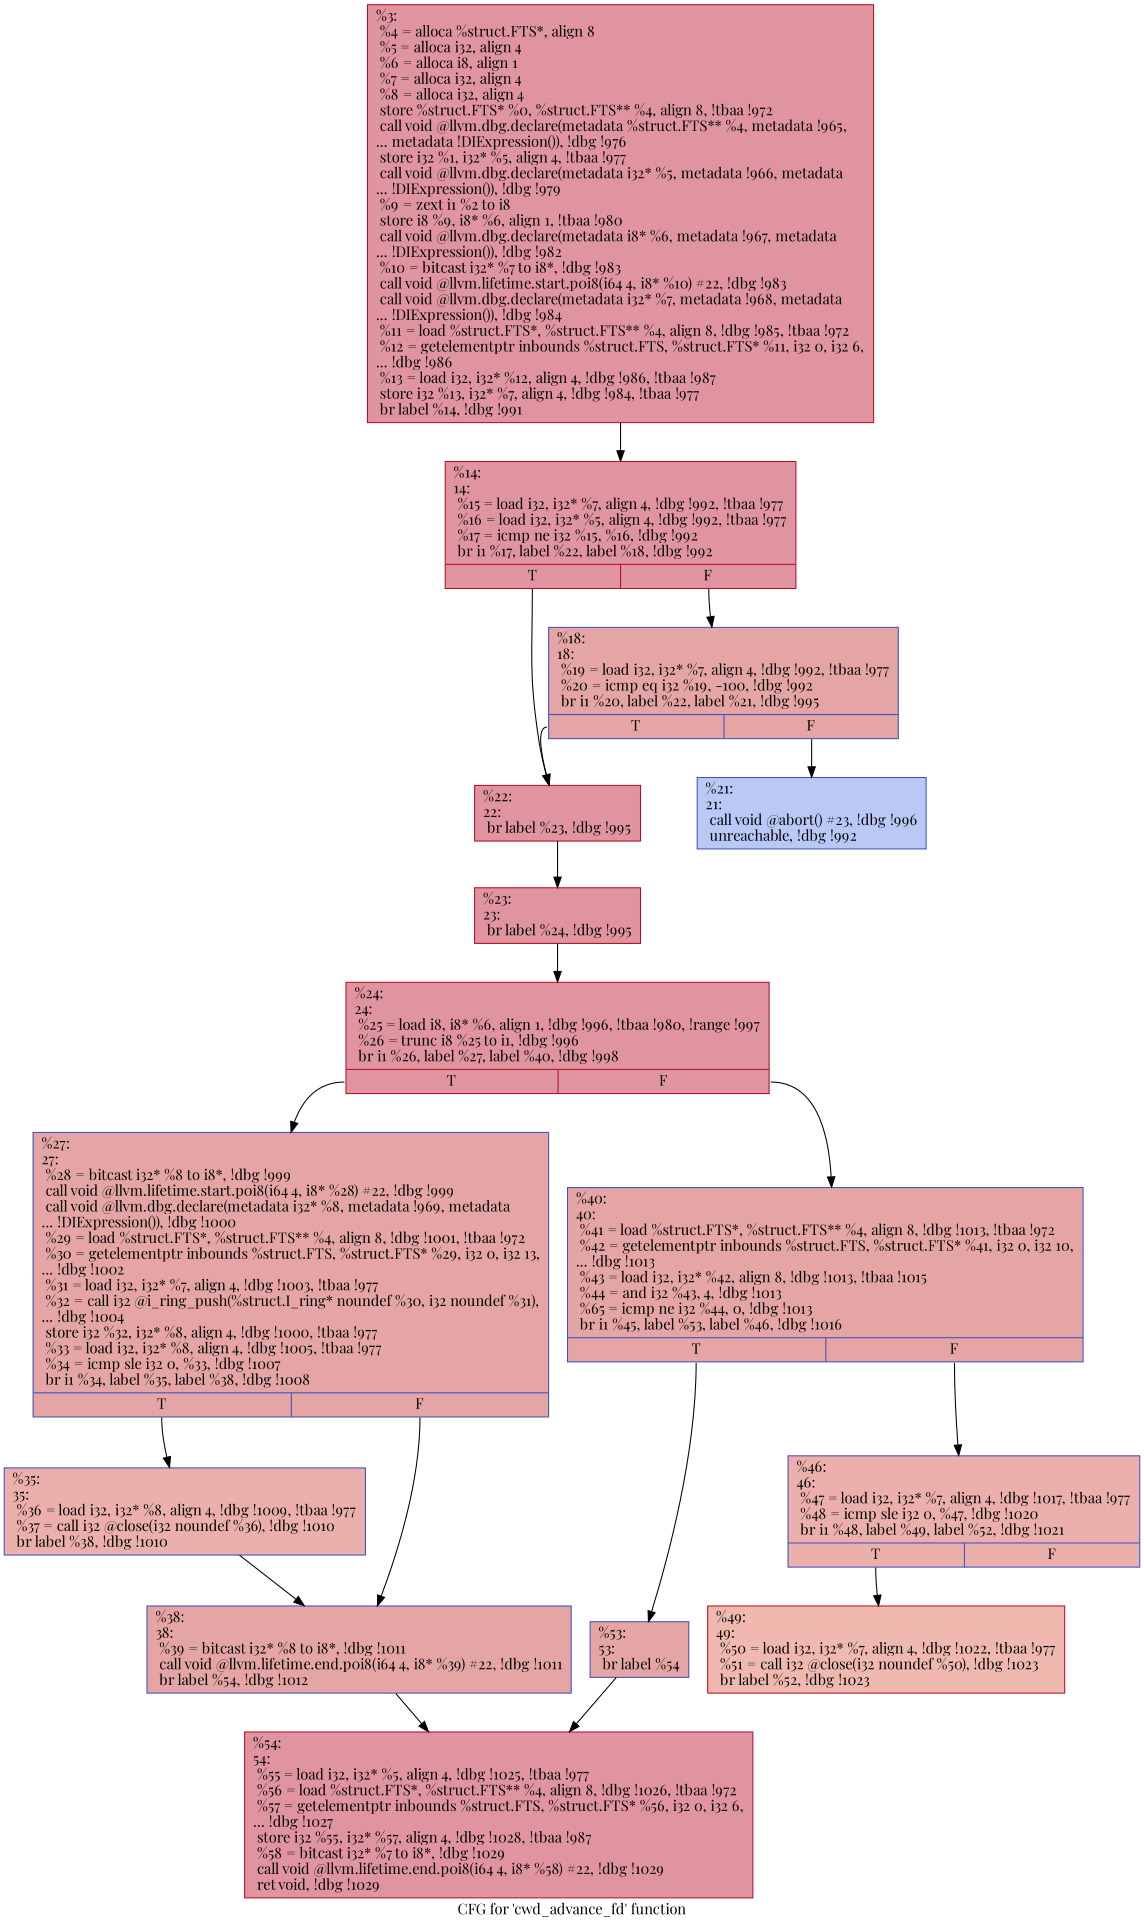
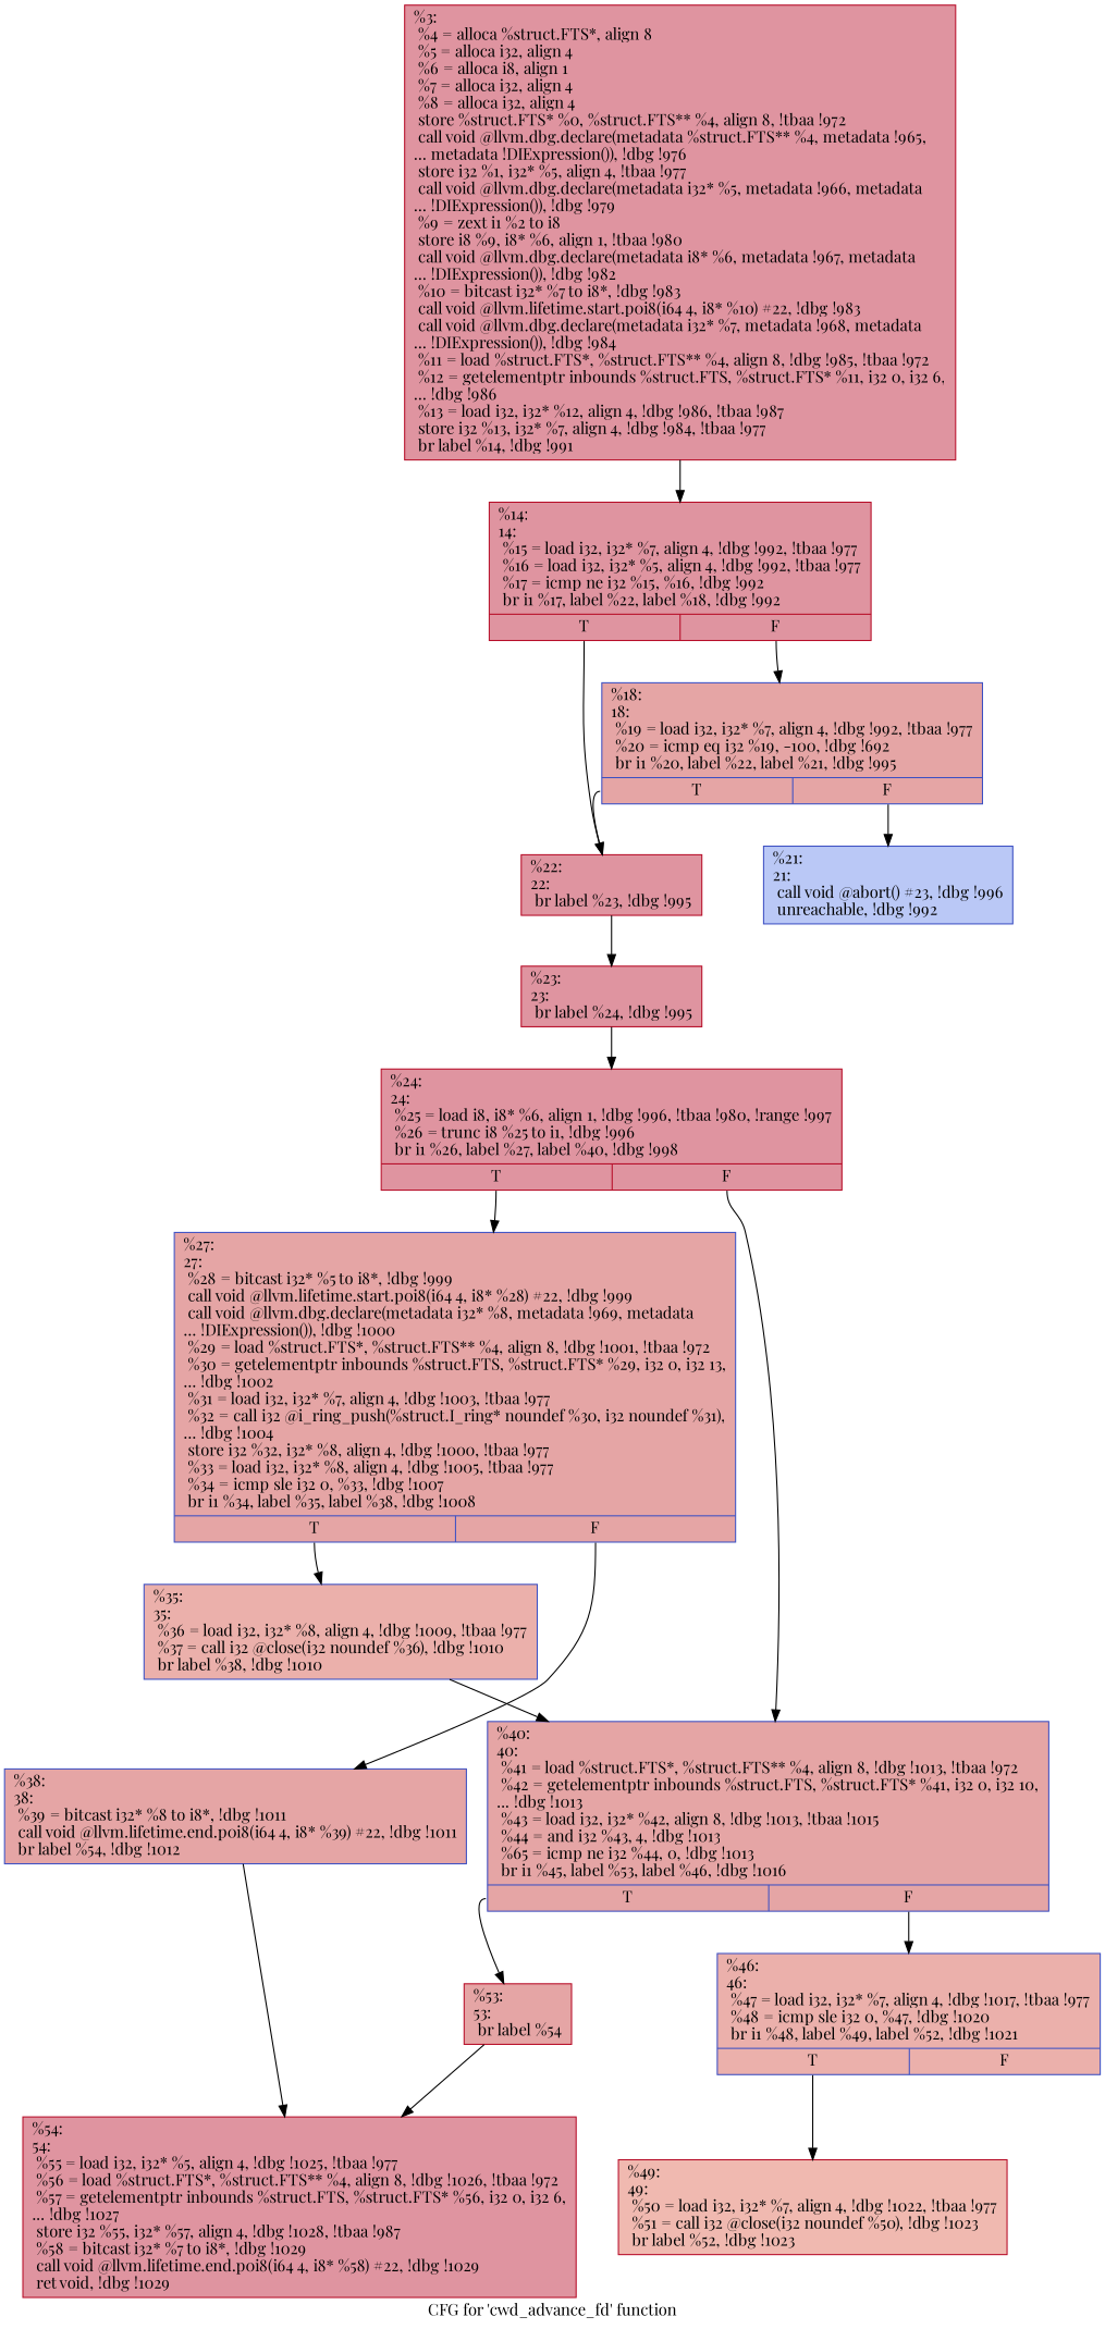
  digraph {
    fontname="Playfair Display"
    label="CFG for 'cwd_advance_fd' function"
    node [color="#3d50c3ff" fillcolor="#b70d2870" fontname="Playfair Display" shape=record style=filled]
    edge [fontname="Playfair Display"]
    n1 [color="#b70d28ff" label="{%3:\l  %4 = alloca %struct.FTS*, align 8\l  %5 = alloca i32, align 4\l  %6 = alloca i8, align 1\l  %7 = alloca i32, align 4\l  %8 = alloca i32, align 4\l  store %struct.FTS* %0, %struct.FTS** %4, align 8, !tbaa !972\l  call void @llvm.dbg.declare(metadata %struct.FTS** %4, metadata !965,\l... metadata !DIExpression()), !dbg !976\l  store i32 %1, i32* %5, align 4, !tbaa !977\l  call void @llvm.dbg.declare(metadata i32* %5, metadata !966, metadata\l... !DIExpression()), !dbg !979\l  %9 = zext i1 %2 to i8\l  store i8 %9, i8* %6, align 1, !tbaa !980\l  call void @llvm.dbg.declare(metadata i8* %6, metadata !967, metadata\l... !DIExpression()), !dbg !982\l  %10 = bitcast i32* %7 to i8*, !dbg !983\l  call void @llvm.lifetime.start.p0i8(i64 4, i8* %10) #22, !dbg !983\l  call void @llvm.dbg.declare(metadata i32* %7, metadata !968, metadata\l... !DIExpression()), !dbg !984\l  %11 = load %struct.FTS*, %struct.FTS** %4, align 8, !dbg !985, !tbaa !972\l  %12 = getelementptr inbounds %struct.FTS, %struct.FTS* %11, i32 0, i32 6,\l... !dbg !986\l  %13 = load i32, i32* %12, align 4, !dbg !986, !tbaa !987\l  store i32 %13, i32* %7, align 4, !dbg !984, !tbaa !977\l  br label %14, !dbg !991\l}"]
    n2 [color="#b70d28ff" label="{%14:\l14:                                               \l  %15 = load i32, i32* %7, align 4, !dbg !992, !tbaa !977\l  %16 = load i32, i32* %5, align 4, !dbg !992, !tbaa !977\l  %17 = icmp ne i32 %15, %16, !dbg !992\l  br i1 %17, label %22, label %18, !dbg !992\l|{<s0>T|<s1>F}}"]
    n3 [color="#b70d28ff" label="{%22:\l22:                                               \l  br label %23, !dbg !995\l}"]
-   n4 [fillcolor="#c5333470" label="{%18:\l18:                                               \l  %19 = load i32, i32* %7, align 4, !dbg !992, !tbaa !977\l  %20 = icmp eq i32 %19, -100, !dbg !992\l  br i1 %20, label %22, label %21, !dbg !995\l|{<s0>T|<s1>F}}"]
+   n4 [fillcolor="#c5333470" label="{%18:\l18:                                               \l  %19 = load i32, i32* %7, align 4, !dbg !992, !tbaa !977\l  %20 = icmp eq i32 %19, -100, !dbg !692\l  br i1 %20, label %22, label %21, !dbg !995\l|{<s0>T|<s1>F}}"]
    n5 [color="#b70d28ff" label="{%23:\l23:                                               \l  br label %24, !dbg !995\l}"]
    n6 [fillcolor="#6282ea70" label="{%21:\l21:                                               \l  call void @abort() #23, !dbg !996\l  unreachable, !dbg !992\l}"]
    n7 [color="#b70d28ff" label="{%24:\l24:                                               \l  %25 = load i8, i8* %6, align 1, !dbg !996, !tbaa !980, !range !997\l  %26 = trunc i8 %25 to i1, !dbg !996\l  br i1 %26, label %27, label %40, !dbg !998\l|{<s0>T|<s1>F}}"]
-   n8 [fillcolor="#c5333470" label="{%27:\l27:                                               \l  %28 = bitcast i32* %8 to i8*, !dbg !999\l  call void @llvm.lifetime.start.p0i8(i64 4, i8* %28) #22, !dbg !999\l  call void @llvm.dbg.declare(metadata i32* %8, metadata !969, metadata\l... !DIExpression()), !dbg !1000\l  %29 = load %struct.FTS*, %struct.FTS** %4, align 8, !dbg !1001, !tbaa !972\l  %30 = getelementptr inbounds %struct.FTS, %struct.FTS* %29, i32 0, i32 13,\l... !dbg !1002\l  %31 = load i32, i32* %7, align 4, !dbg !1003, !tbaa !977\l  %32 = call i32 @i_ring_push(%struct.I_ring* noundef %30, i32 noundef %31),\l... !dbg !1004\l  store i32 %32, i32* %8, align 4, !dbg !1000, !tbaa !977\l  %33 = load i32, i32* %8, align 4, !dbg !1005, !tbaa !977\l  %34 = icmp sle i32 0, %33, !dbg !1007\l  br i1 %34, label %35, label %38, !dbg !1008\l|{<s0>T|<s1>F}}"]
+   n8 [fillcolor="#c5333470" label="{%27:\l27:                                               \l  %28 = bitcast i32* %5 to i8*, !dbg !999\l  call void @llvm.lifetime.start.p0i8(i64 4, i8* %28) #22, !dbg !999\l  call void @llvm.dbg.declare(metadata i32* %8, metadata !969, metadata\l... !DIExpression()), !dbg !1000\l  %29 = load %struct.FTS*, %struct.FTS** %4, align 8, !dbg !1001, !tbaa !972\l  %30 = getelementptr inbounds %struct.FTS, %struct.FTS* %29, i32 0, i32 13,\l... !dbg !1002\l  %31 = load i32, i32* %7, align 4, !dbg !1003, !tbaa !977\l  %32 = call i32 @i_ring_push(%struct.I_ring* noundef %30, i32 noundef %31),\l... !dbg !1004\l  store i32 %32, i32* %8, align 4, !dbg !1000, !tbaa !977\l  %33 = load i32, i32* %8, align 4, !dbg !1005, !tbaa !977\l  %34 = icmp sle i32 0, %33, !dbg !1007\l  br i1 %34, label %35, label %38, !dbg !1008\l|{<s0>T|<s1>F}}"]
    n9 [fillcolor="#c5333470" label="{%40:\l40:                                               \l  %41 = load %struct.FTS*, %struct.FTS** %4, align 8, !dbg !1013, !tbaa !972\l  %42 = getelementptr inbounds %struct.FTS, %struct.FTS* %41, i32 0, i32 10,\l... !dbg !1013\l  %43 = load i32, i32* %42, align 8, !dbg !1013, !tbaa !1015\l  %44 = and i32 %43, 4, !dbg !1013\l  %65 = icmp ne i32 %44, 0, !dbg !1013\l  br i1 %45, label %53, label %46, !dbg !1016\l|{<s0>T|<s1>F}}"]
    n10 [fillcolor="#d24b4070" label="{%35:\l35:                                               \l  %36 = load i32, i32* %8, align 4, !dbg !1009, !tbaa !977\l  %37 = call i32 @close(i32 noundef %36), !dbg !1010\l  br label %38, !dbg !1010\l}"]
    n11 [fillcolor="#c5333470" label="{%38:\l38:                                               \l  %39 = bitcast i32* %8 to i8*, !dbg !1011\l  call void @llvm.lifetime.end.p0i8(i64 4, i8* %39) #22, !dbg !1011\l  br label %54, !dbg !1012\l}"]
-   n12 [fillcolor="#c5333470" label="{%53:\l53:                                               \l  br label %54\l}"]
+   n12 [color="#b70d28ff" fillcolor="#c5333470" label="{%53:\l53:                                               \l  br label %54\l}"]
    n13 [fillcolor="#d24b4070" label="{%46:\l46:                                               \l  %47 = load i32, i32* %7, align 4, !dbg !1017, !tbaa !977\l  %48 = icmp sle i32 0, %47, !dbg !1020\l  br i1 %48, label %49, label %52, !dbg !1021\l|{<s0>T|<s1>F}}"]
    n14 [color="#b70d28ff" label="{%54:\l54:                                               \l  %55 = load i32, i32* %5, align 4, !dbg !1025, !tbaa !977\l  %56 = load %struct.FTS*, %struct.FTS** %4, align 8, !dbg !1026, !tbaa !972\l  %57 = getelementptr inbounds %struct.FTS, %struct.FTS* %56, i32 0, i32 6,\l... !dbg !1027\l  store i32 %55, i32* %57, align 4, !dbg !1028, !tbaa !987\l  %58 = bitcast i32* %7 to i8*, !dbg !1029\l  call void @llvm.lifetime.end.p0i8(i64 4, i8* %58) #22, !dbg !1029\l  ret void, !dbg !1029\l}"]
    n15 [color="#b70d28ff" fillcolor="#de614d70" label="{%49:\l49:                                               \l  %50 = load i32, i32* %7, align 4, !dbg !1022, !tbaa !977\l  %51 = call i32 @close(i32 noundef %50), !dbg !1023\l  br label %52, !dbg !1023\l}"]
    n1 -> n2
    n2 -> n3 [tailport=s0]
    n2 -> n4 [tailport=s1]
    n3 -> n5
    n4 -> n3 [tailport=s0]
    n4 -> n6 [tailport=s1]
    n5 -> n7
    n7 -> n8 [tailport=s0]
    n7 -> n9 [tailport=s1]
    n8 -> n10 [tailport=s0]
    n8 -> n11 [tailport=s1]
    n9 -> n12 [tailport=s0]
    n9 -> n13 [tailport=s1]
-   n10 -> n11
+   n10 -> n9
    n11 -> n14
    n12 -> n14
    n13 -> n15 [tailport=s0]
  }
